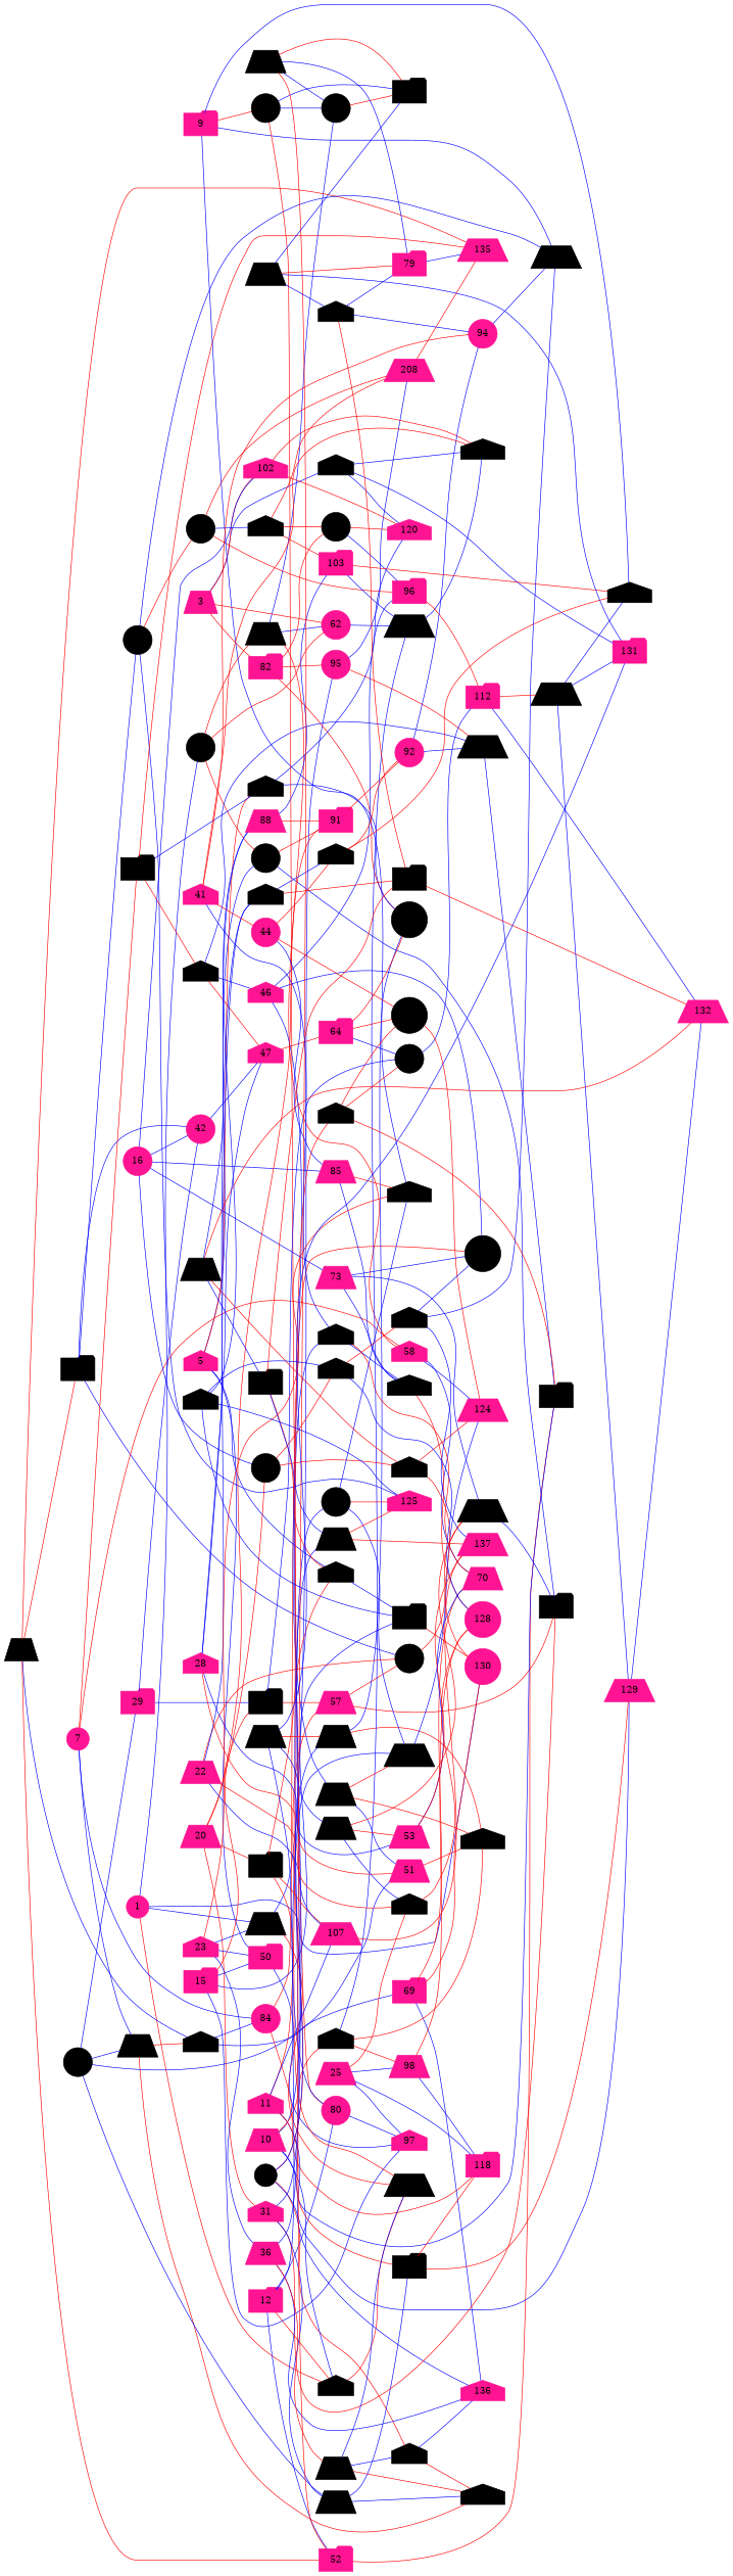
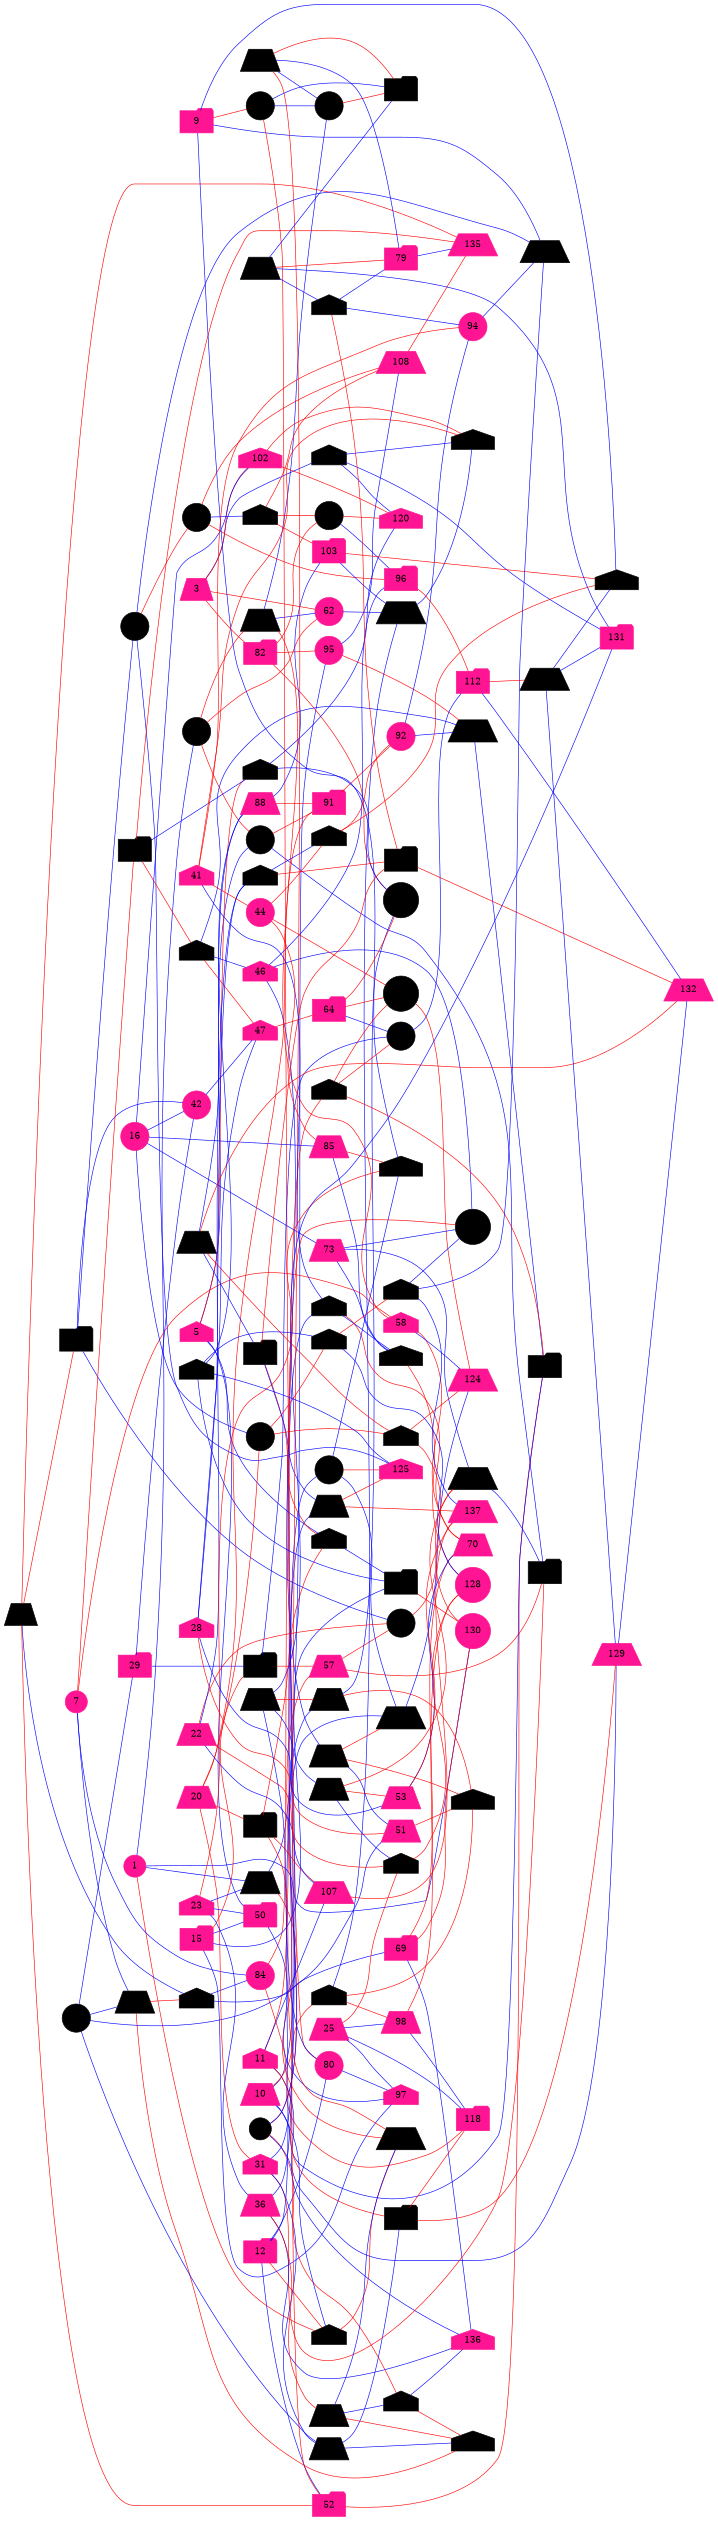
  graph {
    rankdir=LR
    node [color=black shape=trapezium style=filled]
    edge [color=blue]
    1 [color=deeppink shape=circle]
    18 [shape=house]
    33 [shape=circle]
    66
    130 [color=deeppink shape=circle]
    119
    62 [color=deeppink shape=circle]
    74 [shape=circle]
    55
    95 [color=deeppink shape=circle]
    4 [shape=folder]
    2
    27 [shape=house]
    52 [color=deeppink shape=folder]
    135 [color=deeppink]
    13 [shape=circle]
    42 [color=deeppink shape=circle]
    59 [shape=circle]
    84 [color=deeppink shape=circle]
    69 [color=deeppink shape=folder]
    134 [shape=folder]
    3 [color=deeppink]
    56 [shape=house]
    82 [color=deeppink shape=folder]
    102 [color=deeppink shape=house]
    131 [color=deeppink shape=folder]
    120 [color=deeppink shape=house]
    117 [shape=house]
    114
    110 [shape=circle]
    90 [shape=circle]
    105
    37 [shape=circle]
    125 [color=deeppink shape=house]
    47 [color=deeppink shape=house]
    113
    5 [color=deeppink shape=house]
    32 [shape=house]
    50 [color=deeppink shape=folder]
    86 [shape=house]
    97 [color=deeppink shape=house]
    91 [color=deeppink shape=folder]
    126 [shape=folder]
    101 [shape=folder]
    6 [shape=circle]
    57 [color=deeppink]
    68
    72 [shape=house]
    129 [color=deeppink]
    100 [shape=house]
    136 [color=deeppink shape=house]
    123 [shape=house]
    132 [color=deeppink]
    7 [color=deeppink shape=circle]
    8 [shape=folder]
    19
    58 [color=deeppink shape=house]
    21 [shape=house]
    70 [color=deeppink]
    124 [color=deeppink]
    118 [color=deeppink shape=folder]
    104 [shape=circle]
    46 [color=deeppink shape=house]
    122
    9 [color=deeppink shape=folder]
    14 [shape=circle]
    116 [shape=house]
    133 [shape=house]
    80 [color=deeppink shape=circle]
    78 [shape=circle]
    89 [shape=folder]
    10 [color=deeppink]
    43 [shape=house]
    61 [shape=house]
    121 [shape=house]
    98 [color=deeppink]
    11 [color=deeppink shape=house]
    39 [shape=house]
    107 [color=deeppink]
    109 [shape=folder]
    87 [shape=circle]
    115 [shape=circle]
    137 [color=deeppink]
    12 [color=deeppink shape=folder]
    111
    81 [shape=house]
    96 [color=deeppink shape=folder]
-   108 [color=deeppink label=208]
+   108 [color=deeppink]
    15 [color=deeppink shape=folder]
    45 [shape=folder]
    16 [color=deeppink shape=circle]
    34 [shape=circle]
    73 [color=deeppink]
    85 [color=deeppink]
    67 [shape=house]
    83 [shape=house]
    17 [shape=circle]
    29 [color=deeppink shape=folder]
    51 [color=deeppink]
    60
    20 [color=deeppink]
    31 [color=deeppink shape=house]
    40 [shape=folder]
    99 [shape=circle]
    92 [color=deeppink shape=circle]
    48
    64 [color=deeppink shape=folder]
    22 [color=deeppink]
    38 [shape=house]
    49 [shape=house]
    128 [color=deeppink shape=circle]
    54 [shape=house]
    106 [shape=folder]
    23 [color=deeppink shape=house]
    36 [color=deeppink]
    63
    77
    24
    76 [shape=folder]
    88 [color=deeppink]
    103 [color=deeppink shape=folder]
    25 [color=deeppink]
    26
    79 [color=deeppink shape=folder]
    28 [color=deeppink shape=house]
    53 [color=deeppink]
    30
    35
    93 [shape=house]
    112 [color=deeppink shape=folder]
    41 [color=deeppink shape=house]
    44 [color=deeppink shape=circle]
    94 [color=deeppink shape=circle]
    65 [shape=house]
    71
    75 [shape=house]
    127
    1 -- 18 [color=red]
    1 -- 33
    1 -- 66
    1 -- 130
    18 -- 119 [color=red]
    33 -- 62 [color=red]
    33 -- 74 [color=red]
    33 -- 55 [color=red]
    66 -- 119 [color=red]
    66 -- 95
    62 -- 114
    74 -- 91 [color=red]
    74 -- 126
    55 -- 62
    55 -- 58 [color=red]
    55 -- 78
    95 -- 122 [color=red]
    95 -- 108
    4 -- 13
    4 -- 42
    4 -- 59
    2 -- 4 [color=red]
    2 -- 27
    2 -- 52 [color=red]
    2 -- 135 [color=red]
    27 -- 84
    27 -- 69
    52 -- 134 [color=red]
    13 -- 105
    13 -- 37 [color=red]
    13 -- 125
    42 -- 47
    59 -- 113 [color=red]
    84 -- 118 [color=red]
    84 -- 104 [color=red]
    69 -- 130 [color=red]
    69 -- 136
    69 -- 70 [color=red]
    3 -- 62 [color=red]
    3 -- 56
    3 -- 82 [color=red]
    3 -- 102 [color=red]
    56 -- 131
    56 -- 120
    56 -- 117
    82 -- 95 [color=red]
    82 -- 110 [color=red]
    82 -- 90 [color=red]
    102 -- 120 [color=red]
    102 -- 117 [color=red]
    114 -- 117
    90 -- 120 [color=red]
    90 -- 96
    37 -- 81
    37 -- 96 [color=red]
    37 -- 108 [color=red]
    47 -- 64 [color=red]
    113 -- 126
    5 -- 74
    5 -- 32 [color=red]
    5 -- 50
    5 -- 86
    32 -- 120
    32 -- 110
    50 -- 97
    86 -- 101
    91 -- 92 [color=red]
    101 -- 130 [color=red]
    6 -- 57 [color=red]
    6 -- 68
    6 -- 72 [color=red]
    6 -- 129
    57 -- 59 [color=red]
    57 -- 126 [color=red]
    68 -- 110
    68 -- 100 [color=red]
    72 -- 136
    72 -- 123 [color=red]
    129 -- 132
    7 -- 84
    7 -- 8 [color=red]
    7 -- 19
    7 -- 58 [color=red]
    8 -- 135 [color=red]
    8 -- 32
    8 -- 21 [color=red]
    19 -- 27 [color=red]
    19 -- 123 [color=red]
-   58 -- 70
+   58 -- 70 [color=red]
    58 -- 124
    21 -- 47 [color=red]
    21 -- 46
    21 -- 122
    46 -- 104
    46 -- 96
    46 -- 48
    122 -- 134
    9 -- 105
    9 -- 14 [color=red]
    9 -- 116
    9 -- 133
    14 -- 80 [color=red]
    14 -- 78
    14 -- 89
    80 -- 97
    78 -- 89 [color=red]
    10 -- 18
    10 -- 134
    10 -- 43
    10 -- 61 [color=red]
    43 -- 70 [color=red]
    43 -- 121
    61 -- 114
    61 -- 100 [color=red]
    61 -- 98 [color=red]
    121 -- 128 [color=red]
    98 -- 118
    98 -- 128 [color=red]
    11 -- 136
    11 -- 39 [color=red]
    11 -- 107
    11 -- 109 [color=red]
    39 -- 134 [color=red]
    39 -- 87 [color=red]
    39 -- 115 [color=red]
    107 -- 137 [color=red]
    109 -- 129 [color=red]
    109 -- 118 [color=red]
    87 -- 112
    115 -- 124 [color=red]
    12 -- 18 [color=red]
    12 -- 52
    12 -- 80
    12 -- 111
    111 -- 124
    81 -- 90 [color=red]
    81 -- 108 [color=red]
    81 -- 103 [color=red]
    96 -- 112 [color=red]
    108 -- 135 [color=red]
    15 -- 50
    15 -- 97
    15 -- 101
    15 -- 45 [color=red]
    45 -- 57 [color=red]
    45 -- 87
    16 -- 42
    16 -- 102
    16 -- 34
    16 -- 73
    16 -- 85
    34 -- 67 [color=red]
    34 -- 83 [color=red]
    73 -- 113
    73 -- 104
    73 -- 121
    85 -- 116 [color=red]
    85 -- 121
    67 -- 130 [color=red]
    67 -- 124 [color=red]
    83 -- 128
    83 -- 93 [color=red]
    17 -- 19
    17 -- 29
    17 -- 51
    17 -- 60
    29 -- 42
    29 -- 45
    51 -- 100 [color=red]
    60 -- 123
    60 -- 109
    20 -- 91 [color=red]
    20 -- 34 [color=red]
    20 -- 31 [color=red]
    20 -- 40 [color=red]
    31 -- 126 [color=red]
    31 -- 60
    31 -- 99
    40 -- 119 [color=red]
    40 -- 86 [color=red]
    40 -- 107 [color=red]
    99 -- 125 [color=red]
    99 -- 116
    99 -- 111
    92 -- 122
    92 -- 94
    48 -- 100 [color=red]
    48 -- 111 [color=red]
    48 -- 51
    64 -- 110 [color=red]
    64 -- 87
    64 -- 115 [color=red]
    22 -- 59 [color=red]
    22 -- 107
    22 -- 38 [color=red]
    22 -- 49
    38 -- 128 [color=red]
    49 -- 54
    49 -- 106 [color=red]
    54 -- 133 [color=red]
    54 -- 92 [color=red]
    106 -- 132 [color=red]
    23 -- 66
    23 -- 50
    23 -- 116 [color=red]
    23 -- 36
    36 -- 136
    36 -- 63 [color=red]
    36 -- 77
    63 -- 119
    63 -- 72
    63 -- 123 [color=red]
    77 -- 125 [color=red]
    77 -- 137 [color=red]
    24 -- 132 [color=red]
    24 -- 67 [color=red]
    24 -- 76
    24 -- 88
    76 -- 86 [color=red]
    76 -- 106 [color=red]
    76 -- 77
    88 -- 91 [color=red]
    88 -- 103
    103 -- 114
    103 -- 133 [color=red]
    25 -- 97
    25 -- 118
    25 -- 98
    25 -- 38 [color=red]
    26 -- 52 [color=red]
    26 -- 78
    26 -- 89 [color=red]
    26 -- 79
    79 -- 135
    28 -- 47
    28 -- 51 [color=red]
    28 -- 49
    28 -- 53
    53 -- 70
    53 -- 137 [color=red]
    30 -- 131
    30 -- 68 [color=red]
    30 -- 80
    30 -- 35
    35 -- 113 [color=red]
    35 -- 38
    35 -- 53 [color=red]
    93 -- 105
    93 -- 104
    93 -- 137
    112 -- 132
    112 -- 127 [color=red]
    41 -- 117 [color=red]
    41 -- 43
    41 -- 44 [color=red]
    41 -- 94 [color=red]
    44 -- 115 [color=red]
-   44 -- 85
+   44 -- 85 [color=red]
    44 -- 54 [color=red]
    94 -- 105
    65 -- 125
    65 -- 101
    65 -- 83
    65 -- 88
    71 -- 131
    71 -- 89
    71 -- 79 [color=red]
    71 -- 75
    75 -- 106 [color=red]
    75 -- 79
    75 -- 94
    127 -- 131
    127 -- 129
    127 -- 133
  }
